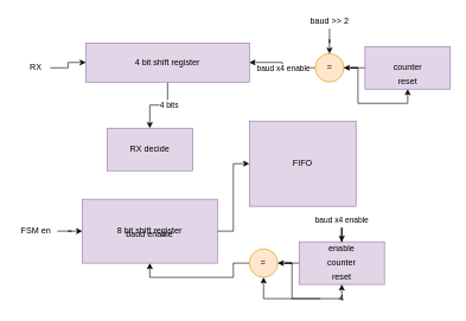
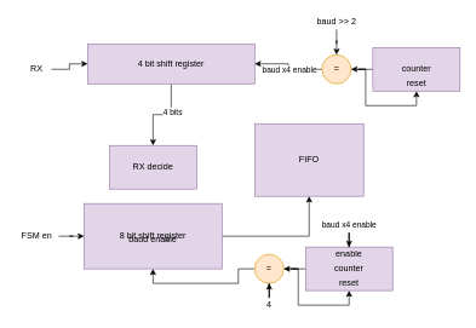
  <mxCell id="0" />
  <mxCell id="1" parent="0" />
  <mxCell id="2" value="" style="edgeStyle=orthogonalEdgeStyle;rounded=0;orthogonalLoop=1;jettySize=auto;html=1;" parent="1" source="4" target="7" edge="1"><mxGeometry relative="1" as="geometry" /></mxCell>
  <mxCell id="3" value="4 bits" style="edgeLabel;html=1;align=center;verticalAlign=middle;resizable=0;points=[];" parent="2" vertex="1" connectable="0"><mxGeometry x="-0.303" y="1" relative="1" as="geometry"><mxPoint as="offset" /></mxGeometry></mxCell>
  <mxCell id="4" value="4 bit shift register" style="rounded=0;whiteSpace=wrap;html=1;fillColor=#e1d5e7;strokeColor=#9673a6;" parent="1" vertex="1"><mxGeometry x="120" y="60" width="230" height="55" as="geometry" /></mxCell>
  <mxCell id="5" value="" style="edgeStyle=orthogonalEdgeStyle;rounded=0;orthogonalLoop=1;jettySize=auto;html=1;" parent="1" source="6" target="4" edge="1"><mxGeometry relative="1" as="geometry" /></mxCell>
  <mxCell id="6" value="RX" style="text;html=1;align=center;verticalAlign=middle;whiteSpace=wrap;rounded=0;" parent="1" vertex="1"><mxGeometry x="30" y="80" width="40" height="30" as="geometry" /></mxCell>
- <mxCell id="7" value="RX decide" style="rounded=0;whiteSpace=wrap;html=1;fillColor=#e1d5e7;strokeColor=#9673a6;" parent="1" vertex="1"><mxGeometry x="150" y="180" width="120" height="60" as="geometry" /></mxCell>
+ <mxCell id="7" value="RX decide" style="rounded=0;whiteSpace=wrap;html=1;fillColor=#e1d5e7;strokeColor=#9673a6;" parent="1" vertex="1"><mxGeometry x="150" y="200" width="120" height="60" as="geometry" /></mxCell>
  <mxCell id="8" value="" style="edgeStyle=orthogonalEdgeStyle;rounded=0;orthogonalLoop=1;jettySize=auto;html=1;" parent="1" source="9" target="11" edge="1"><mxGeometry relative="1" as="geometry" /></mxCell>
  <mxCell id="9" value="8 bit shift register" style="rounded=0;whiteSpace=wrap;html=1;fillColor=#e1d5e7;strokeColor=#9673a6;" parent="1" vertex="1"><mxGeometry x="115" y="280" width="190" height="90" as="geometry" /></mxCell>
  <mxCell id="10" value="baud enable" style="text;html=1;align=center;verticalAlign=middle;whiteSpace=wrap;rounded=0;" parent="1" vertex="1"><mxGeometry x="170" y="320" width="80" height="20" as="geometry" /></mxCell>
- <mxCell id="11" value="FIFO" style="rounded=0;whiteSpace=wrap;html=1;fillColor=#e1d5e7;strokeColor=#9673a6;" parent="1" vertex="1"><mxGeometry x="350" y="170" width="150" height="120" as="geometry" /></mxCell>
+ <mxCell id="11" value="FIFO" style="rounded=0;whiteSpace=wrap;html=1;fillColor=#e1d5e7;strokeColor=#9673a6;" parent="1" vertex="1"><mxGeometry x="350" y="170" width="150" height="100" as="geometry" /></mxCell>
  <mxCell id="12" value="" style="edgeStyle=orthogonalEdgeStyle;rounded=0;orthogonalLoop=1;jettySize=auto;html=1;" parent="1" source="13" target="17" edge="1"><mxGeometry relative="1" as="geometry" /></mxCell>
  <mxCell id="13" value="counter" style="rounded=0;whiteSpace=wrap;html=1;fillColor=#e1d5e7;strokeColor=#9673a6;" parent="1" vertex="1"><mxGeometry x="512.76" y="65" width="120" height="60" as="geometry" /></mxCell>
  <mxCell id="14" value="" style="edgeStyle=orthogonalEdgeStyle;rounded=0;orthogonalLoop=1;jettySize=auto;html=1;" parent="1" source="17" target="4" edge="1"><mxGeometry relative="1" as="geometry" /></mxCell>
  <mxCell id="15" value="baud x4 enable" style="edgeLabel;html=1;align=center;verticalAlign=middle;resizable=0;points=[];" parent="14" vertex="1" connectable="0"><mxGeometry x="-0.087" y="-1" relative="1" as="geometry"><mxPoint as="offset" /></mxGeometry></mxCell>
  <mxCell id="16" style="edgeStyle=orthogonalEdgeStyle;rounded=0;orthogonalLoop=1;jettySize=auto;html=1;entryX=0.5;entryY=1;entryDx=0;entryDy=0;" parent="1" source="17" target="13" edge="1"><mxGeometry relative="1" as="geometry" /></mxCell>
  <mxCell id="17" value="=" style="ellipse;whiteSpace=wrap;html=1;aspect=fixed;fillColor=#ffe6cc;strokeColor=#d79b00;" parent="1" vertex="1"><mxGeometry x="442.76" y="75" width="40" height="40" as="geometry" /></mxCell>
  <mxCell id="18" value="" style="edgeStyle=orthogonalEdgeStyle;rounded=0;orthogonalLoop=1;jettySize=auto;html=1;" parent="1" source="19" target="17" edge="1"><mxGeometry relative="1" as="geometry" /></mxCell>
  <mxCell id="19" value="baud &amp;gt;&amp;gt; 2" style="text;html=1;align=center;verticalAlign=middle;whiteSpace=wrap;rounded=0;" parent="1" vertex="1"><mxGeometry x="432.76" y="20" width="60" height="20" as="geometry" /></mxCell>
  <mxCell id="20" value="reset" style="text;html=1;align=center;verticalAlign=middle;whiteSpace=wrap;rounded=0;" parent="1" vertex="1"><mxGeometry x="532.76" y="105" width="80" height="20" as="geometry" /></mxCell>
  <mxCell id="21" value="" style="edgeStyle=orthogonalEdgeStyle;rounded=0;orthogonalLoop=1;jettySize=auto;html=1;" parent="1" source="22" target="25" edge="1"><mxGeometry relative="1" as="geometry" /></mxCell>
  <mxCell id="22" value="counter" style="rounded=0;whiteSpace=wrap;html=1;fillColor=#e1d5e7;strokeColor=#9673a6;" parent="1" vertex="1"><mxGeometry x="420" y="340" width="120" height="60" as="geometry" /></mxCell>
  <mxCell id="23" style="edgeStyle=orthogonalEdgeStyle;rounded=0;orthogonalLoop=1;jettySize=auto;html=1;entryX=0.5;entryY=1;entryDx=0;entryDy=0;" parent="1" source="25" target="22" edge="1"><mxGeometry relative="1" as="geometry" /></mxCell>
  <mxCell id="24" style="edgeStyle=orthogonalEdgeStyle;rounded=0;orthogonalLoop=1;jettySize=auto;html=1;entryX=0.5;entryY=1;entryDx=0;entryDy=0;" parent="1" source="25" target="9" edge="1"><mxGeometry relative="1" as="geometry" /></mxCell>
  <mxCell id="25" value="=" style="ellipse;whiteSpace=wrap;html=1;aspect=fixed;fillColor=#ffe6cc;strokeColor=#d79b00;" parent="1" vertex="1"><mxGeometry x="350" y="350" width="40" height="40" as="geometry" /></mxCell>
  <mxCell id="26" value="" style="edgeStyle=orthogonalEdgeStyle;rounded=0;orthogonalLoop=1;jettySize=auto;html=1;" parent="1" source="27" target="25" edge="1"><mxGeometry relative="1" as="geometry" /></mxCell>
- <mxCell id="27" value="4" style="text;html=1;align=center;verticalAlign=middle;whiteSpace=wrap;rounded=0;" parent="1" vertex="1"><mxGeometry x="450" y="410" width="60" height="20" as="geometry" /></mxCell>
+ <mxCell id="27" value="4" style="text;html=1;align=center;verticalAlign=middle;whiteSpace=wrap;rounded=0;" parent="1" vertex="1"><mxGeometry x="340" y="410" width="60" height="20" as="geometry" /></mxCell>
  <mxCell id="28" value="reset" style="text;html=1;align=center;verticalAlign=middle;whiteSpace=wrap;rounded=0;" parent="1" vertex="1"><mxGeometry x="440" y="380" width="80" height="20" as="geometry" /></mxCell>
  <mxCell id="29" value="enable" style="text;html=1;align=center;verticalAlign=middle;whiteSpace=wrap;rounded=0;" parent="1" vertex="1"><mxGeometry x="450" y="340" width="60" height="20" as="geometry" /></mxCell>
  <mxCell id="30" style="edgeStyle=orthogonalEdgeStyle;rounded=0;orthogonalLoop=1;jettySize=auto;html=1;entryX=0.5;entryY=0;entryDx=0;entryDy=0;" parent="1" source="31" target="29" edge="1"><mxGeometry relative="1" as="geometry" /></mxCell>
  <mxCell id="31" value="&lt;span style=&quot;font-size: 11px; text-wrap: nowrap; background-color: rgb(255, 255, 255);&quot;&gt;baud x4 enable&lt;/span&gt;" style="text;html=1;align=center;verticalAlign=middle;whiteSpace=wrap;rounded=0;" parent="1" vertex="1"><mxGeometry x="438.62" y="300" width="82.76" height="20" as="geometry" /></mxCell>
  <mxCell id="32" style="edgeStyle=orthogonalEdgeStyle;rounded=0;orthogonalLoop=1;jettySize=auto;html=1;entryX=0;entryY=0.5;entryDx=0;entryDy=0;" edge="1" parent="1" source="33" target="9"><mxGeometry relative="1" as="geometry" /></mxCell>
  <mxCell id="33" value="FSM en" style="text;html=1;align=center;verticalAlign=middle;whiteSpace=wrap;rounded=0;" vertex="1" parent="1"><mxGeometry y="310" width="60" height="30" as="geometry" x="20" /></mxCell>
